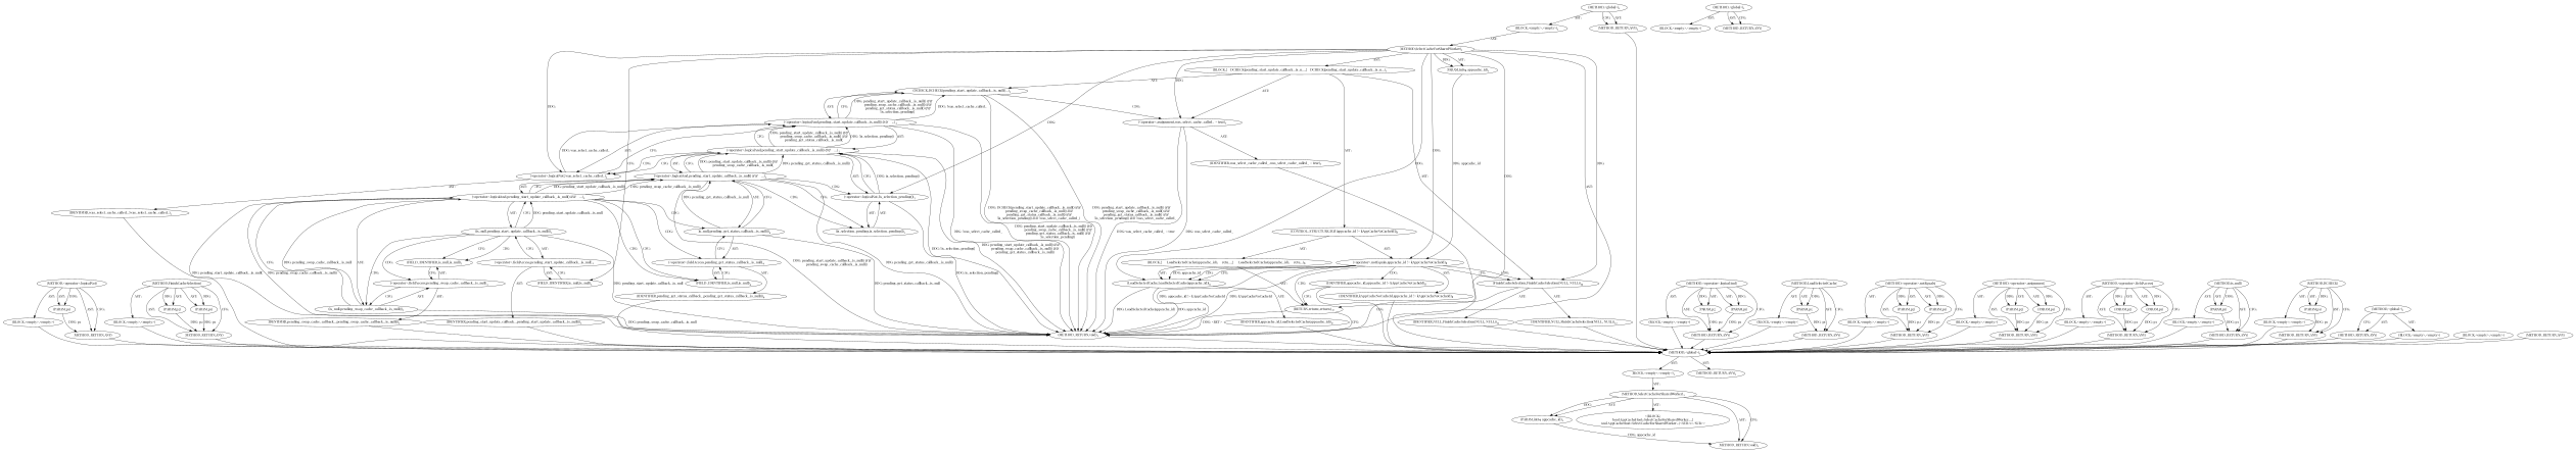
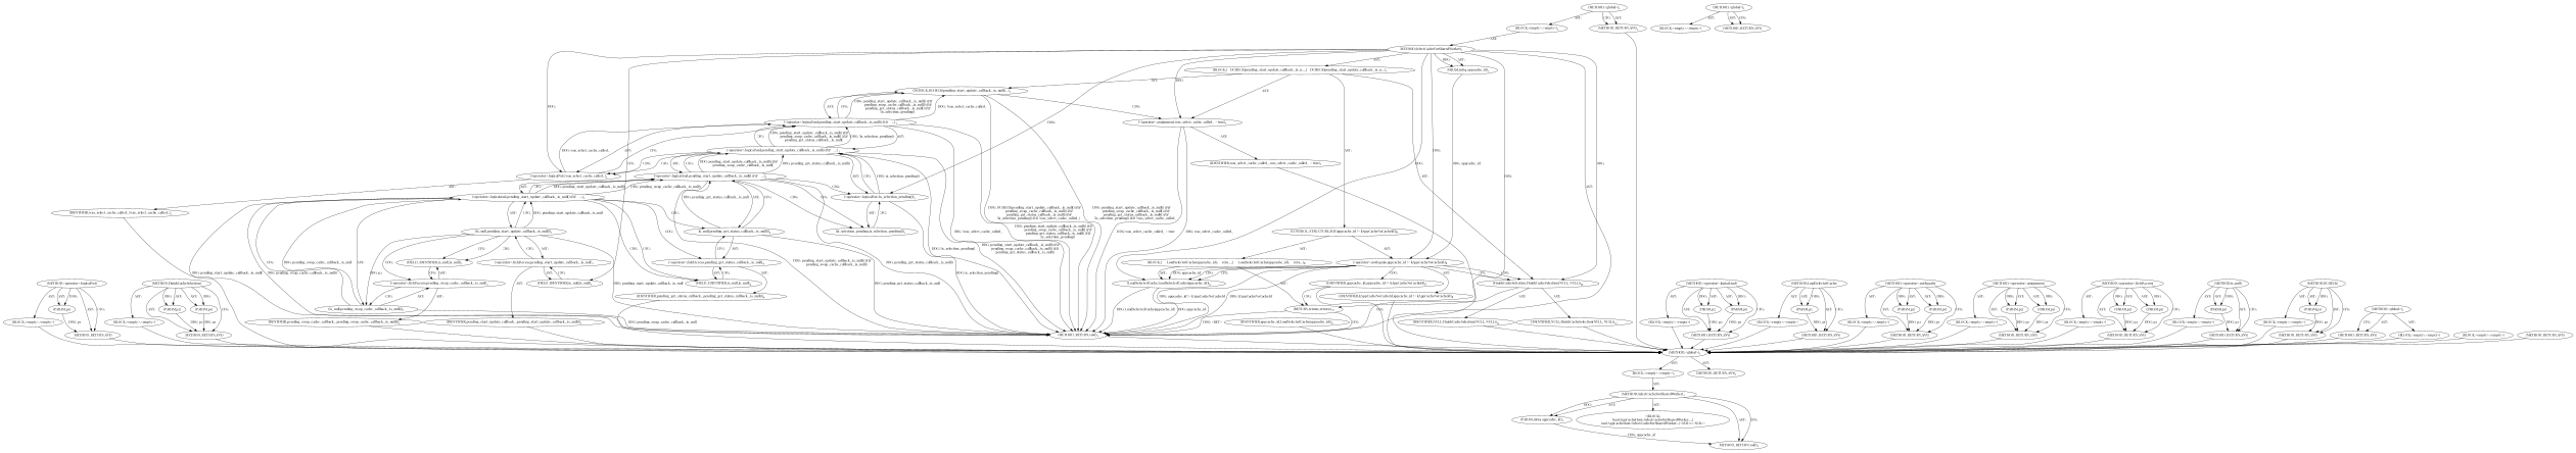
  digraph {
    fontname="Playfair Display"
    node [fontname="Playfair Display"]
    edge [fontname="Playfair Display"]
    n1 [label=<(METHOD,&lt;operator&gt;.logicalNot)>]
    n2 [label=<(PARAM,p1)>]
    n3 [label=<(BLOCK,&lt;empty&gt;,&lt;empty&gt;)>]
    n4 [label=<(METHOD_RETURN,ANY)>]
    n5 [label=<(METHOD,&lt;global&gt;)<SUB>1</SUB>>]
    n6 [label=<(BLOCK,&lt;empty&gt;,&lt;empty&gt;)<SUB>1</SUB>>]
    n7 [label=<(METHOD_RETURN,ANY)<SUB>1</SUB>>]
    n8 [label=<(METHOD,FinishCacheSelection)>]
    n9 [label=<(PARAM,p1)>]
    n10 [label=<(PARAM,p2)>]
    n11 [label=<(BLOCK,&lt;empty&gt;,&lt;empty&gt;)>]
    n12 [label=<(METHOD_RETURN,ANY)>]
    n13 [label=<(METHOD,&lt;global&gt;)<SUB>1</SUB>>]
    n14 [label=<(BLOCK,&lt;empty&gt;,&lt;empty&gt;)<SUB>1</SUB>>]
    n15 [label=<(METHOD_RETURN,ANY)<SUB>1</SUB>>]
    n16 [label=<(METHOD,SelectCacheForSharedWorker)<SUB>1</SUB>>]
    n17 [label=<(PARAM,int64 appcache_id)<SUB>1</SUB>>]
    n18 [label=<(BLOCK,{    DCHECK(pending_start_update_callback_.is_n...,{    DCHECK(pending_start_update_callback_.is_n...)<SUB>1</SUB>>]
    n19 [label=<(FIELD_IDENTIFIER,is_null,is_null)<SUB>2</SUB>>]
    n20 [label=<(&lt;operator&gt;.logicalNot,!is_selection_pending())<SUB>5</SUB>>]
    n21 [label=<(&lt;operator&gt;.logicalNot,!was_select_cache_called_)<SUB>5</SUB>>]
    n22 [label=<(&lt;operator&gt;.assignment,was_select_cache_called_ = true)<SUB>7</SUB>>]
    n23 [label=<(&lt;operator&gt;.notEquals,appcache_id != kAppCacheNoCacheId)<SUB>8</SUB>>]
    n24 [label=<(LoadSelectedCache,LoadSelectedCache(appcache_id))<SUB>9</SUB>>]
    n25 [label=<(RETURN,return;,return;)<SUB>17</SUB>>]
    n26 [label=<(FinishCacheSelection,FinishCacheSelection(NULL, NULL))<SUB>19</SUB>>]
    n27 [label=<(METHOD_RETURN,void)<SUB>1</SUB>>]
    n28 [label=<(DCHECK,DCHECK(pending_start_update_callback_.is_null()...)<SUB>2</SUB>>]
    n29 [label=<(CONTROL_STRUCTURE,IF,if (appcache_id != kAppCacheNoCacheId))<SUB>8</SUB>>]
    n30 [label=<(&lt;operator&gt;.fieldAccess,pending_start_update_callback_.is_null)<SUB>2</SUB>>]
    n31 [label=<(&lt;operator&gt;.logicalAnd,pending_start_update_callback_.is_null() &amp;&amp;    ...)<SUB>2</SUB>>]
    n32 [label=<(is_selection_pending,is_selection_pending())<SUB>5</SUB>>]
    n33 [label=<(&lt;operator&gt;.logicalAnd,pending_start_update_callback_.is_null() &amp;&amp;    ...)<SUB>2</SUB>>]
    n34 [label=<(IDENTIFIER,was_select_cache_called_,!was_select_cache_called_)<SUB>5</SUB>>]
    n35 [label=<(IDENTIFIER,was_select_cache_called_,was_select_cache_called_ = true)<SUB>7</SUB>>]
    n36 [label=<(IDENTIFIER,appcache_id,appcache_id != kAppCacheNoCacheId)<SUB>8</SUB>>]
    n37 [label=<(IDENTIFIER,kAppCacheNoCacheId,appcache_id != kAppCacheNoCacheId)<SUB>8</SUB>>]
    n38 [label=<(IDENTIFIER,appcache_id,LoadSelectedCache(appcache_id))<SUB>9</SUB>>]
    n39 [label=<(IDENTIFIER,NULL,FinishCacheSelection(NULL, NULL))<SUB>12</SUB>>]
    n40 [label=<(IDENTIFIER,NULL,FinishCacheSelection(NULL, NULL))<SUB>12</SUB>>]
    n41 [label=<(BLOCK,{      LoadSelectedCache(appcache_id);     retu...,{      LoadSelectedCache(appcache_id);     retu...)<SUB>8</SUB>>]
    n42 [label=<(&lt;operator&gt;.logicalAnd,pending_start_update_callback_.is_null() &amp;&amp;    ...)<SUB>2</SUB>>]
    n43 [label=<(&lt;operator&gt;.logicalAnd,pending_start_update_callback_.is_null() &amp;&amp;    ...)<SUB>2</SUB>>]
    n44 [label=<(is_null,pending_get_status_callback_.is_null())<SUB>4</SUB>>]
    n45 [label=<(is_null,pending_start_update_callback_.is_null())<SUB>2</SUB>>]
    n46 [label=<(is_null,pending_swap_cache_callback_.is_null())<SUB>3</SUB>>]
    n47 [label=<(&lt;operator&gt;.fieldAccess,pending_get_status_callback_.is_null)<SUB>4</SUB>>]
    n48 [label=<(FIELD_IDENTIFIER,is_null,is_null)<SUB>4</SUB>>]
    n49 [label=<(&lt;operator&gt;.fieldAccess,pending_swap_cache_callback_.is_null)<SUB>3</SUB>>]
    n50 [label=<(FIELD_IDENTIFIER,is_null,is_null)<SUB>3</SUB>>]
    n51 [label=<(IDENTIFIER,pending_get_status_callback_,pending_get_status_callback_.is_null())<SUB>4</SUB>>]
    n52 [label=<(IDENTIFIER,pending_start_update_callback_,pending_start_update_callback_.is_null())<SUB>2</SUB>>]
    n53 [label=<(IDENTIFIER,pending_swap_cache_callback_,pending_swap_cache_callback_.is_null())<SUB>3</SUB>>]
    n54 [label=<(METHOD,&lt;operator&gt;.logicalAnd)>]
    n55 [label=<(PARAM,p1)>]
    n56 [label=<(PARAM,p2)>]
    n57 [label=<(BLOCK,&lt;empty&gt;,&lt;empty&gt;)>]
    n58 [label=<(METHOD_RETURN,ANY)>]
    n59 [label=<(METHOD,LoadSelectedCache)>]
    n60 [label=<(PARAM,p1)>]
    n61 [label=<(BLOCK,&lt;empty&gt;,&lt;empty&gt;)>]
    n62 [label=<(METHOD_RETURN,ANY)>]
    n63 [label=<(METHOD,&lt;operator&gt;.notEquals)>]
    n64 [label=<(PARAM,p1)>]
    n65 [label=<(PARAM,p2)>]
    n66 [label=<(BLOCK,&lt;empty&gt;,&lt;empty&gt;)>]
    n67 [label=<(METHOD_RETURN,ANY)>]
    n68 [label=<(METHOD,&lt;operator&gt;.assignment)>]
    n69 [label=<(PARAM,p1)>]
    n70 [label=<(PARAM,p2)>]
    n71 [label=<(BLOCK,&lt;empty&gt;,&lt;empty&gt;)>]
    n72 [label=<(METHOD_RETURN,ANY)>]
    n73 [label=<(METHOD,&lt;operator&gt;.fieldAccess)>]
    n74 [label=<(PARAM,p1)>]
    n75 [label=<(PARAM,p2)>]
    n76 [label=<(BLOCK,&lt;empty&gt;,&lt;empty&gt;)>]
    n77 [label=<(METHOD_RETURN,ANY)>]
    n78 [label=<(METHOD,is_null)>]
    n79 [label=<(PARAM,p1)>]
    n80 [label=<(BLOCK,&lt;empty&gt;,&lt;empty&gt;)>]
    n81 [label=<(METHOD_RETURN,ANY)>]
    n82 [label=<(METHOD,DCHECK)>]
    n83 [label=<(PARAM,p1)>]
    n84 [label=<(BLOCK,&lt;empty&gt;,&lt;empty&gt;)>]
    n85 [label=<(METHOD_RETURN,ANY)>]
    n86 [label=<(METHOD,&lt;global&gt;)<SUB>1</SUB>>]
    n87 [label=<(BLOCK,&lt;empty&gt;,&lt;empty&gt;)>]
    n88 [label=<(METHOD_RETURN,ANY)>]
    n89 [label=<(BLOCK,&lt;empty&gt;,&lt;empty&gt;)>]
    n90 [label=<(METHOD_RETURN,ANY)>]
    n91 [label=<(METHOD,SelectCacheForSharedWorker)<SUB>1</SUB>>]
    n92 [label=<(PARAM,int64 appcache_id)<SUB>1</SUB>>]
    n93 [label="<(BLOCK,{\nbool AppCacheHost::SelectCacheForSharedWorker...,{\nbool AppCacheHost::SelectCacheForSharedWorker...)<SUB>1</SUB>>"]
    n94 [label=<(METHOD_RETURN,void)<SUB>1</SUB>>]
    n95 [label=<(METHOD,&lt;global&gt;)<SUB>1</SUB>>]
    n96 [label=<(BLOCK,&lt;empty&gt;,&lt;empty&gt;)>]
    n97 [label=<(METHOD_RETURN,ANY)>]
    n1 -> n2 [label="AST: "]
    n1 -> n2 [label="DDG: "]
    n1 -> n3 [label="AST: "]
    n1 -> n4 [label="AST: "]
    n1 -> n4 [label="CFG: "]
    n2 -> n4 [label="DDG: p1"]
    n3 -> n5
    n4 -> n5
    n5 -> n6 [label="AST: "]
    n5 -> n7 [label="AST: "]
    n6 -> n91 [label="AST: "]
    n8 -> n9 [label="AST: "]
    n8 -> n9 [label="DDG: "]
    n8 -> n10 [label="AST: "]
    n8 -> n10 [label="DDG: "]
    n8 -> n11 [label="AST: "]
    n8 -> n12 [label="AST: "]
    n8 -> n12 [label="CFG: "]
    n9 -> n12 [label="DDG: p1"]
    n10 -> n12 [label="DDG: p2"]
    n11 -> n5
    n12 -> n5
    n13 -> n14 [label="AST: "]
    n13 -> n15 [label="AST: "]
    n13 -> n15 [label="CFG: "]
    n14 -> n16 [label="AST: "]
    n15 -> n5
    n16 -> n17 [label="AST: "]
    n16 -> n17 [label="DDG: "]
    n16 -> n18 [label="AST: "]
    n16 -> n19 [label="CFG: "]
    n16 -> n20 [label="DDG: "]
    n16 -> n21 [label="DDG: "]
    n16 -> n22 [label="DDG: "]
    n16 -> n23 [label="DDG: "]
    n16 -> n24 [label="DDG: "]
    n16 -> n25 [label="DDG: "]
    n16 -> n26 [label="DDG: "]
    n16 -> n27 [label="AST: "]
    n17 -> n23 [label="DDG: appcache_id"]
    n18 -> n22 [label="AST: "]
    n18 -> n26 [label="AST: "]
    n18 -> n28 [label="AST: "]
    n18 -> n29 [label="AST: "]
    n19 -> n30 [label="CFG: "]
    n20 -> n27 [label="DDG: is_selection_pending()"]
    n20 -> n31 [label="CFG: "]
    n20 -> n31 [label="DDG: is_selection_pending()"]
    n20 -> n32 [label="AST: "]
    n21 -> n33 [label="CFG: "]
    n21 -> n33 [label="DDG: was_select_cache_called_"]
    n21 -> n34 [label="AST: "]
    n22 -> n27 [label="DDG: was_select_cache_called_"]
    n22 -> n27 [label="DDG: was_select_cache_called_ = true"]
    n22 -> n35 [label="AST: "]
    n23 -> n24 [label="CFG: "]
    n23 -> n24 [label="DDG: appcache_id"]
    n23 -> n24 [label="CDG: "]
-   n23 -> n25 [label="CDG: "]
    n23 -> n26 [label="CFG: "]
    n23 -> n26 [label="CDG: "]
    n23 -> n27 [label="DDG: appcache_id != kAppCacheNoCacheId"]
    n23 -> n27 [label="DDG: kAppCacheNoCacheId"]
    n23 -> n36 [label="CDG: "]
    n23 -> n37 [label="AST: "]
    n24 -> n27 [label="DDG: appcache_id"]
    n24 -> n27 [label="DDG: LoadSelectedCache(appcache_id)"]
-   n24 -> n38 [label="AST: "]
    n25 -> n27 [label="CFG: "]
    n25 -> n27 [label="DDG: &lt;RET&gt;"]
    n26 -> n27 [label="CFG: "]
    n26 -> n39 [label="AST: "]
    n26 -> n40 [label="AST: "]
    n27 -> n5
    n28 -> n22 [label="CDG: "]
    n28 -> n27 [label="DDG: pending_start_update_callback_.is_null() &amp;&amp;\n          pending_swap_cache_callback_.is_null() &amp;&amp;\n          pending_get_status_callback_.is_null() &amp;&amp;\n         !is_selection_pending() &amp;&amp; !was_select_cache_called_"]
    n28 -> n27 [label="DDG: DCHECK(pending_start_update_callback_.is_null() &amp;&amp;\n          pending_swap_cache_callback_.is_null() &amp;&amp;\n          pending_get_status_callback_.is_null() &amp;&amp;\n         !is_selection_pending() &amp;&amp; !was_select_cache_called_)"]
    n28 -> n33 [label="AST: "]
    n29 -> n23 [label="AST: "]
    n29 -> n41 [label="AST: "]
    n30 -> n19 [label="AST: "]
    n30 -> n45 [label="CFG: "]
    n30 -> n52 [label="AST: "]
    n31 -> n20 [label="AST: "]
    n31 -> n21 [label="CFG: "]
    n31 -> n21 [label="CDG: "]
    n31 -> n27 [label="DDG: pending_start_update_callback_.is_null() &amp;&amp;\n          pending_swap_cache_callback_.is_null() &amp;&amp;\n          pending_get_status_callback_.is_null()"]
    n31 -> n27 [label="DDG: !is_selection_pending()"]
    n31 -> n33 [label="CFG: "]
    n31 -> n33 [label="DDG: pending_start_update_callback_.is_null() &amp;&amp;\n          pending_swap_cache_callback_.is_null() &amp;&amp;\n          pending_get_status_callback_.is_null()"]
    n31 -> n33 [label="DDG: !is_selection_pending()"]
    n31 -> n42 [label="AST: "]
-   n32 -> n20 [label="AST: "]
+   n32 -> n20 [label="CFG: "]
    n33 -> n21 [label="AST: "]
    n33 -> n27 [label="DDG: pending_start_update_callback_.is_null() &amp;&amp;\n          pending_swap_cache_callback_.is_null() &amp;&amp;\n          pending_get_status_callback_.is_null() &amp;&amp;\n         !is_selection_pending()"]
    n33 -> n27 [label="DDG: !was_select_cache_called_"]
    n33 -> n28 [label="CFG: "]
    n33 -> n28 [label="DDG: pending_start_update_callback_.is_null() &amp;&amp;\n          pending_swap_cache_callback_.is_null() &amp;&amp;\n          pending_get_status_callback_.is_null() &amp;&amp;\n         !is_selection_pending()"]
    n33 -> n28 [label="DDG: !was_select_cache_called_"]
    n33 -> n31 [label="AST: "]
    n34 -> n5
    n35 -> n5
    n36 -> n5
    n36 -> n25 [label="CFG: "]
    n37 -> n5
    n38 -> n5
    n39 -> n5
    n40 -> n5
    n41 -> n24 [label="AST: "]
    n41 -> n25 [label="AST: "]
    n42 -> n20 [label="CDG: "]
    n42 -> n27 [label="DDG: pending_start_update_callback_.is_null() &amp;&amp;\n          pending_swap_cache_callback_.is_null()"]
    n42 -> n27 [label="DDG: pending_get_status_callback_.is_null()"]
    n42 -> n31 [label="CFG: "]
    n42 -> n31 [label="DDG: pending_start_update_callback_.is_null() &amp;&amp;\n          pending_swap_cache_callback_.is_null()"]
    n42 -> n31 [label="DDG: pending_get_status_callback_.is_null()"]
    n42 -> n32 [label="CFG: "]
    n42 -> n32 [label="CDG: "]
    n42 -> n43 [label="AST: "]
    n42 -> n44 [label="AST: "]
    n43 -> n27 [label="DDG: pending_start_update_callback_.is_null()"]
    n43 -> n27 [label="DDG: pending_swap_cache_callback_.is_null()"]
    n43 -> n42 [label="CFG: "]
    n43 -> n42 [label="DDG: pending_start_update_callback_.is_null()"]
    n43 -> n42 [label="DDG: pending_swap_cache_callback_.is_null()"]
    n43 -> n44 [label="CDG: "]
    n43 -> n45 [label="AST: "]
    n43 -> n46 [label="AST: "]
    n43 -> n47 [label="CDG: "]
    n43 -> n48 [label="CFG: "]
    n43 -> n48 [label="CDG: "]
    n44 -> n27 [label="DDG: pending_get_status_callback_.is_null"]
    n44 -> n42 [label="CFG: "]
    n44 -> n42 [label="DDG: pending_get_status_callback_.is_null"]
    n44 -> n47 [label="AST: "]
    n45 -> n27 [label="DDG: pending_start_update_callback_.is_null"]
    n45 -> n30 [label="AST: "]
    n45 -> n43 [label="CFG: "]
    n45 -> n43 [label="DDG: pending_start_update_callback_.is_null"]
-   n45 -> n46 [label="CDG: "]
+   n45 -> n46 [label="DDG: p2"]
    n45 -> n49 [label="CDG: "]
    n45 -> n50 [label="CFG: "]
    n45 -> n50 [label="CDG: "]
    n46 -> n27 [label="DDG: pending_swap_cache_callback_.is_null"]
    n46 -> n43 [label="CFG: "]
    n46 -> n43 [label="DDG: pending_swap_cache_callback_.is_null"]
    n46 -> n49 [label="AST: "]
    n47 -> n44 [label="CFG: "]
    n47 -> n48 [label="AST: "]
    n47 -> n51 [label="AST: "]
    n48 -> n47 [label="CFG: "]
    n49 -> n46 [label="CFG: "]
    n49 -> n50 [label="AST: "]
    n49 -> n53 [label="AST: "]
    n50 -> n49 [label="CFG: "]
    n51 -> n5
    n52 -> n5
    n53 -> n5
    n54 -> n55 [label="AST: "]
    n54 -> n55 [label="DDG: "]
    n54 -> n56 [label="AST: "]
    n54 -> n56 [label="DDG: "]
    n54 -> n57 [label="AST: "]
    n54 -> n58 [label="AST: "]
    n54 -> n58 [label="CFG: "]
    n55 -> n58 [label="DDG: p1"]
    n56 -> n58 [label="DDG: p2"]
    n57 -> n5
    n58 -> n5
    n59 -> n60 [label="AST: "]
    n59 -> n60 [label="DDG: "]
    n59 -> n61 [label="AST: "]
    n59 -> n62 [label="AST: "]
    n59 -> n62 [label="CFG: "]
    n60 -> n62 [label="DDG: p1"]
    n61 -> n5
    n62 -> n5
    n63 -> n64 [label="AST: "]
    n63 -> n64 [label="DDG: "]
    n63 -> n65 [label="AST: "]
    n63 -> n65 [label="DDG: "]
    n63 -> n66 [label="AST: "]
    n63 -> n67 [label="AST: "]
    n63 -> n67 [label="CFG: "]
    n64 -> n67 [label="DDG: p1"]
    n65 -> n67 [label="DDG: p2"]
    n66 -> n5
    n67 -> n5
    n68 -> n69 [label="AST: "]
    n68 -> n69 [label="DDG: "]
    n68 -> n70 [label="AST: "]
    n68 -> n70 [label="DDG: "]
    n68 -> n71 [label="AST: "]
    n68 -> n72 [label="AST: "]
    n68 -> n72 [label="CFG: "]
    n69 -> n72 [label="DDG: p1"]
    n70 -> n72 [label="DDG: p2"]
    n71 -> n5
    n72 -> n5
    n73 -> n74 [label="AST: "]
    n73 -> n74 [label="DDG: "]
    n73 -> n75 [label="AST: "]
    n73 -> n75 [label="DDG: "]
    n73 -> n76 [label="AST: "]
    n73 -> n77 [label="AST: "]
    n73 -> n77 [label="CFG: "]
    n74 -> n77 [label="DDG: p1"]
    n75 -> n77 [label="DDG: p2"]
    n76 -> n5
    n77 -> n5
    n78 -> n79 [label="AST: "]
    n78 -> n79 [label="DDG: "]
    n78 -> n80 [label="AST: "]
    n78 -> n81 [label="AST: "]
    n78 -> n81 [label="CFG: "]
    n79 -> n81 [label="DDG: p1"]
    n80 -> n5
    n81 -> n5
    n82 -> n83 [label="AST: "]
    n82 -> n83 [label="DDG: "]
    n82 -> n84 [label="AST: "]
    n82 -> n85 [label="AST: "]
    n82 -> n85 [label="CFG: "]
    n83 -> n85 [label="DDG: p1"]
    n84 -> n5
    n85 -> n5
    n86 -> n87 [label="AST: "]
    n86 -> n88 [label="AST: "]
    n86 -> n88 [label="CFG: "]
    n87 -> n5
    n88 -> n5
    n89 -> n5
    n90 -> n5
    n91 -> n92 [label="AST: "]
    n91 -> n92 [label="DDG: "]
    n91 -> n93 [label="AST: "]
    n91 -> n94 [label="AST: "]
    n91 -> n94 [label="CFG: "]
    n92 -> n94 [label="DDG: appcache_id"]
    n95 -> n96 [label="AST: "]
    n95 -> n97 [label="AST: "]
    n95 -> n97 [label="CFG: "]
  }
